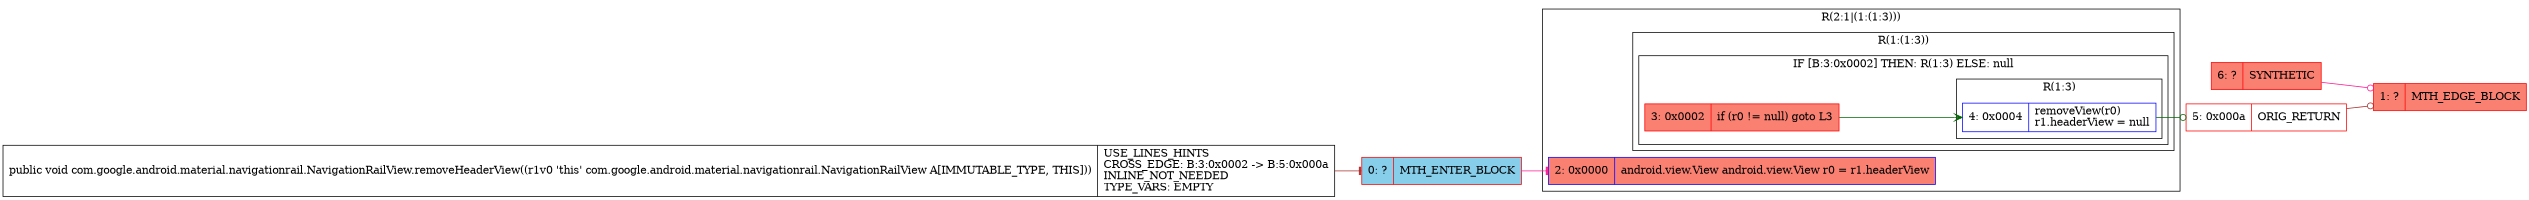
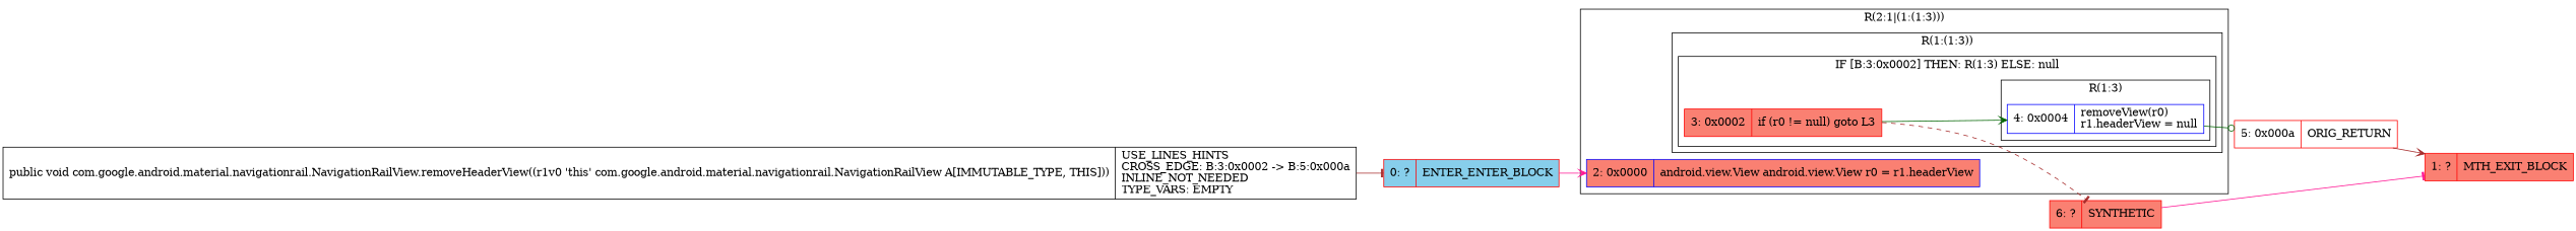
  digraph {
    rankdir=LR
    node [color=red fillcolor=salmon shape=record style=filled]
    edge [arrowhead=odot color=brown]
    n1 [color=blue fillcolor=white label="{4\:\ 0x0004|removeView(r0)\lr1.headerView = null\l}"]
    n2 [label="{3\:\ 0x0002|if (r0 != null) goto L3\l}"]
    n3 [color=blue label="{2\:\ 0x0000|android.view.View android.view.View r0 = r1.headerView\l}"]
    n4 [fillcolor=white label="{5\:\ 0x000a|ORIG_RETURN\l}"]
    n5 [label="{6\:\ ?|SYNTHETIC\l}"]
-   n6 [label="{1\:\ ?|MTH_EDGE_BLOCK\l}"]
-   n7 [fillcolor=skyblue label="{0\:\ ?|MTH_ENTER_BLOCK\l}"]
+   n6 [label="{1\:\ ?|MTH_EXIT_BLOCK\l}"]
+   n7 [fillcolor=skyblue label="{0\:\ ?|ENTER_ENTER_BLOCK\l}"]
    n8 [fillcolor=white label="{public void com.google.android.material.navigationrail.NavigationRailView.removeHeaderView((r1v0 'this' com.google.android.material.navigationrail.NavigationRailView A[IMMUTABLE_TYPE, THIS]))  | USE_LINES_HINTS\lCROSS_EDGE: B:3:0x0002 \-\> B:5:0x000a\lINLINE_NOT_NEEDED\lTYPE_VARS: EMPTY\l}" color=""]
    subgraph cluster_1 {
      label="R(2:1|(1:(1:3)))"
      n3
      subgraph cluster_2 {
        label="R(1:(1:3))"
        subgraph cluster_3 {
          label="IF [B:3:0x0002] THEN: R(1:3) ELSE: null"
          n2
          subgraph cluster_4 {
            label="R(1:3)"
            n1
          }
        }
      }
    }
    n1 -> n4 [color=darkgreen]
    n2 -> n1 [arrowhead=vee color=darkgreen]
-   n4 -> n6
-   n5 -> n6 [color=deeppink]
-   n7 -> n3 [arrowhead=tee color=deeppink]
+   n2 -> n5 [arrowhead=tee style=dashed]
+   n4 -> n6 [arrowhead=vee]
+   n5 -> n6 [arrowhead=tee color=deeppink]
+   n7 -> n3 [arrowhead=vee color=deeppink]
    n8 -> n7 [arrowhead=tee]
  }
